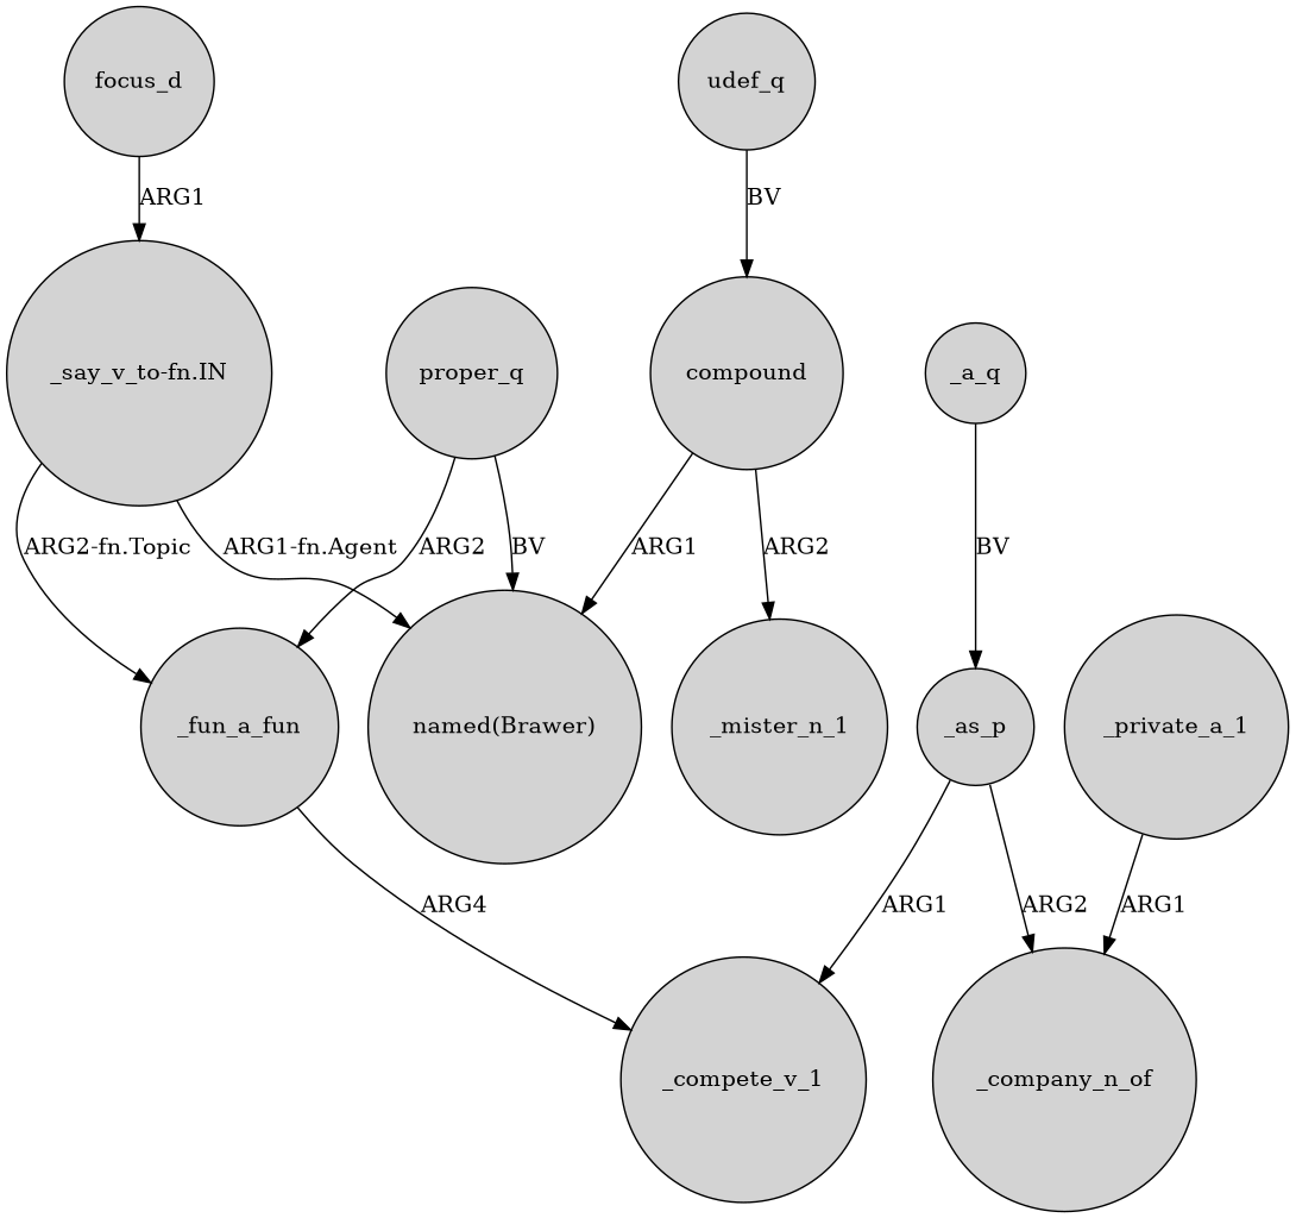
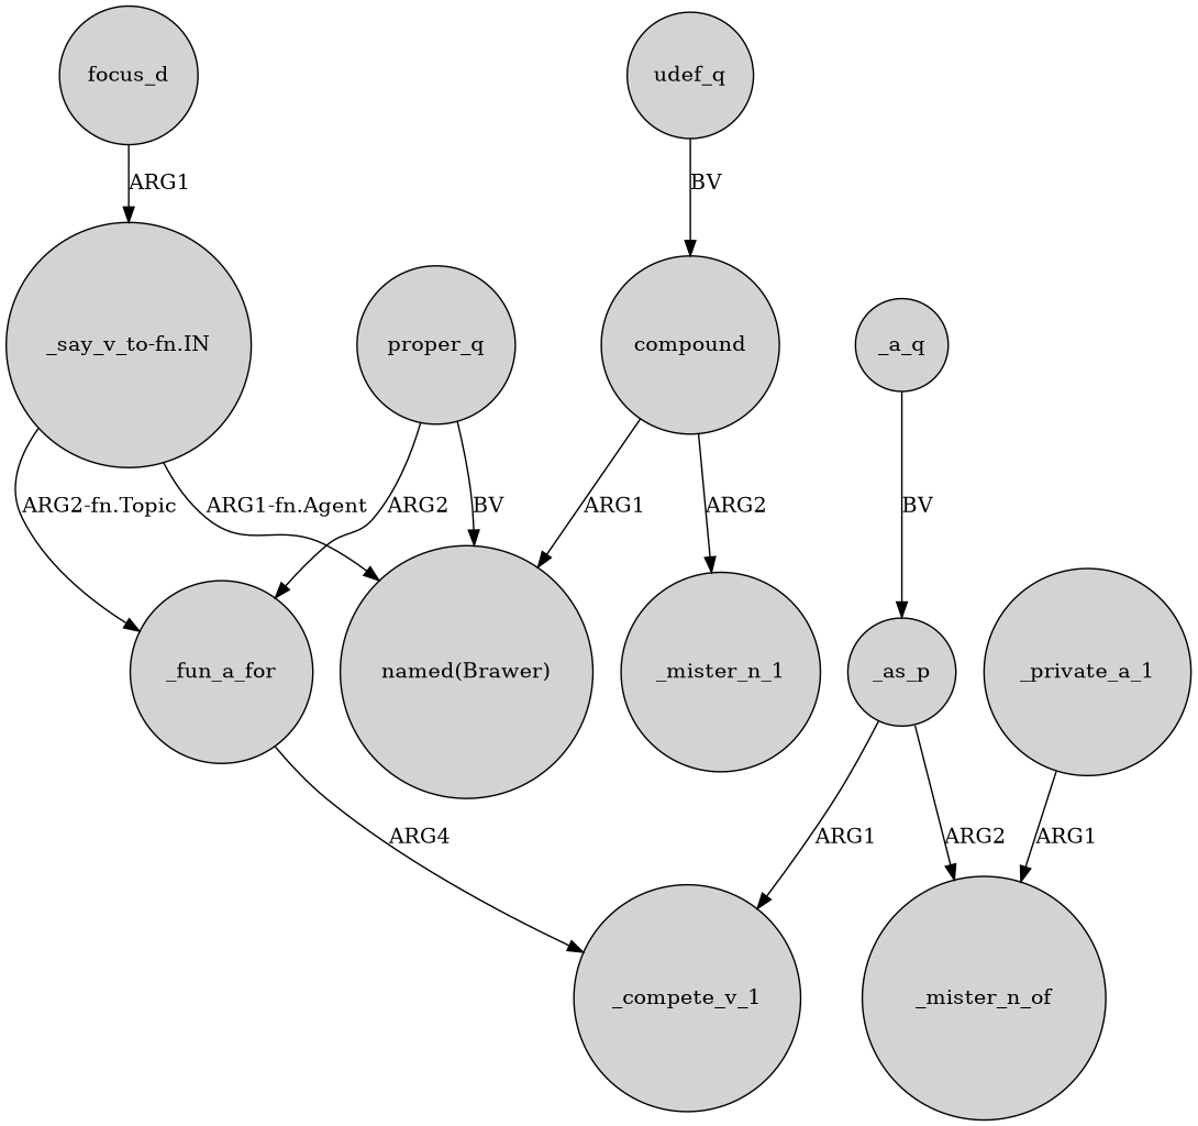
  digraph {
    node [shape=circle style=filled]
    udef_q
    compound
    focus_d
    "_say_v_to-fn.IN"
-   _fun_a_for [label=_fun_a_fun]
+   _fun_a_for
    _compete_v_1
    "named(Brawer)"
    _as_p
-   _company_n_of
+   _company_n_of [label=_mister_n_of]
    proper_q
    _mister_n_1
    _private_a_1
    _a_q
    udef_q -> compound [label=BV]
    compound -> "named(Brawer)" [label=ARG1]
    compound -> _mister_n_1 [label=ARG2]
    focus_d -> "_say_v_to-fn.IN" [label=ARG1]
    "_say_v_to-fn.IN" -> _fun_a_for [label="ARG2-fn.Topic"]
    "_say_v_to-fn.IN" -> "named(Brawer)" [label="ARG1-fn.Agent"]
    _fun_a_for -> _compete_v_1 [label=ARG4]
    _as_p -> _compete_v_1 [label=ARG1]
    _as_p -> _company_n_of [label=ARG2]
    proper_q -> _fun_a_for [label=ARG2]
    proper_q -> "named(Brawer)" [label=BV]
    _private_a_1 -> _company_n_of [label=ARG1]
    _a_q -> _as_p [label=BV]
  }
